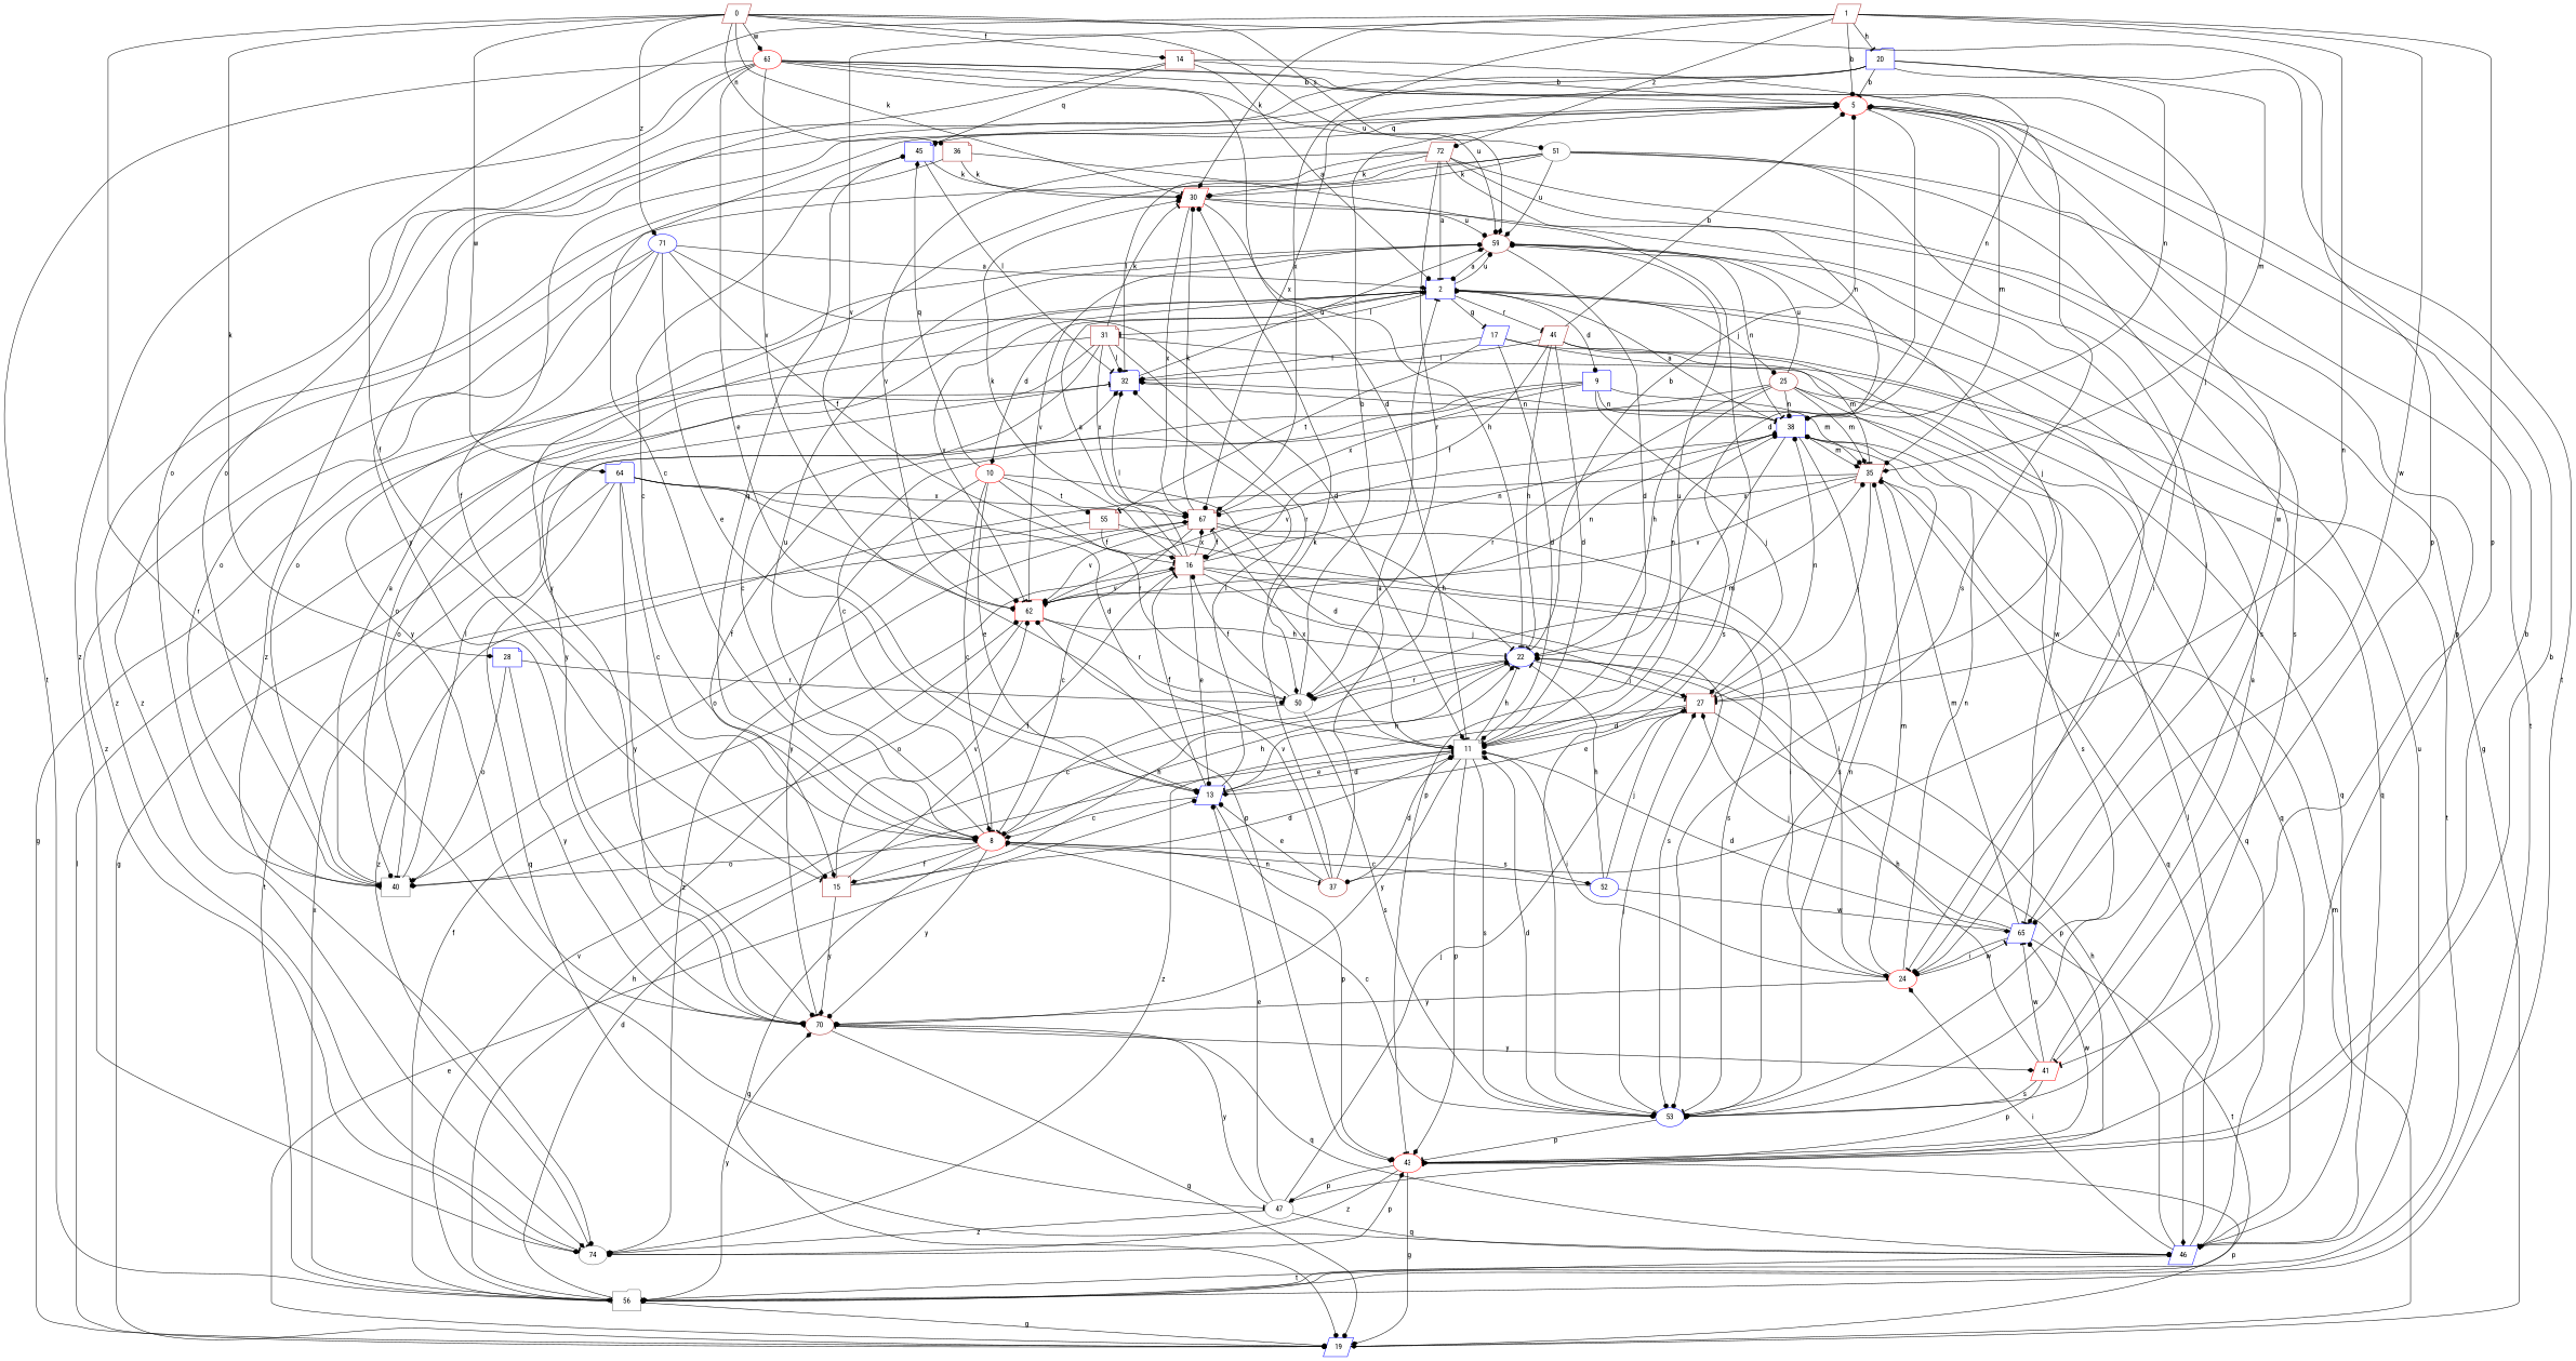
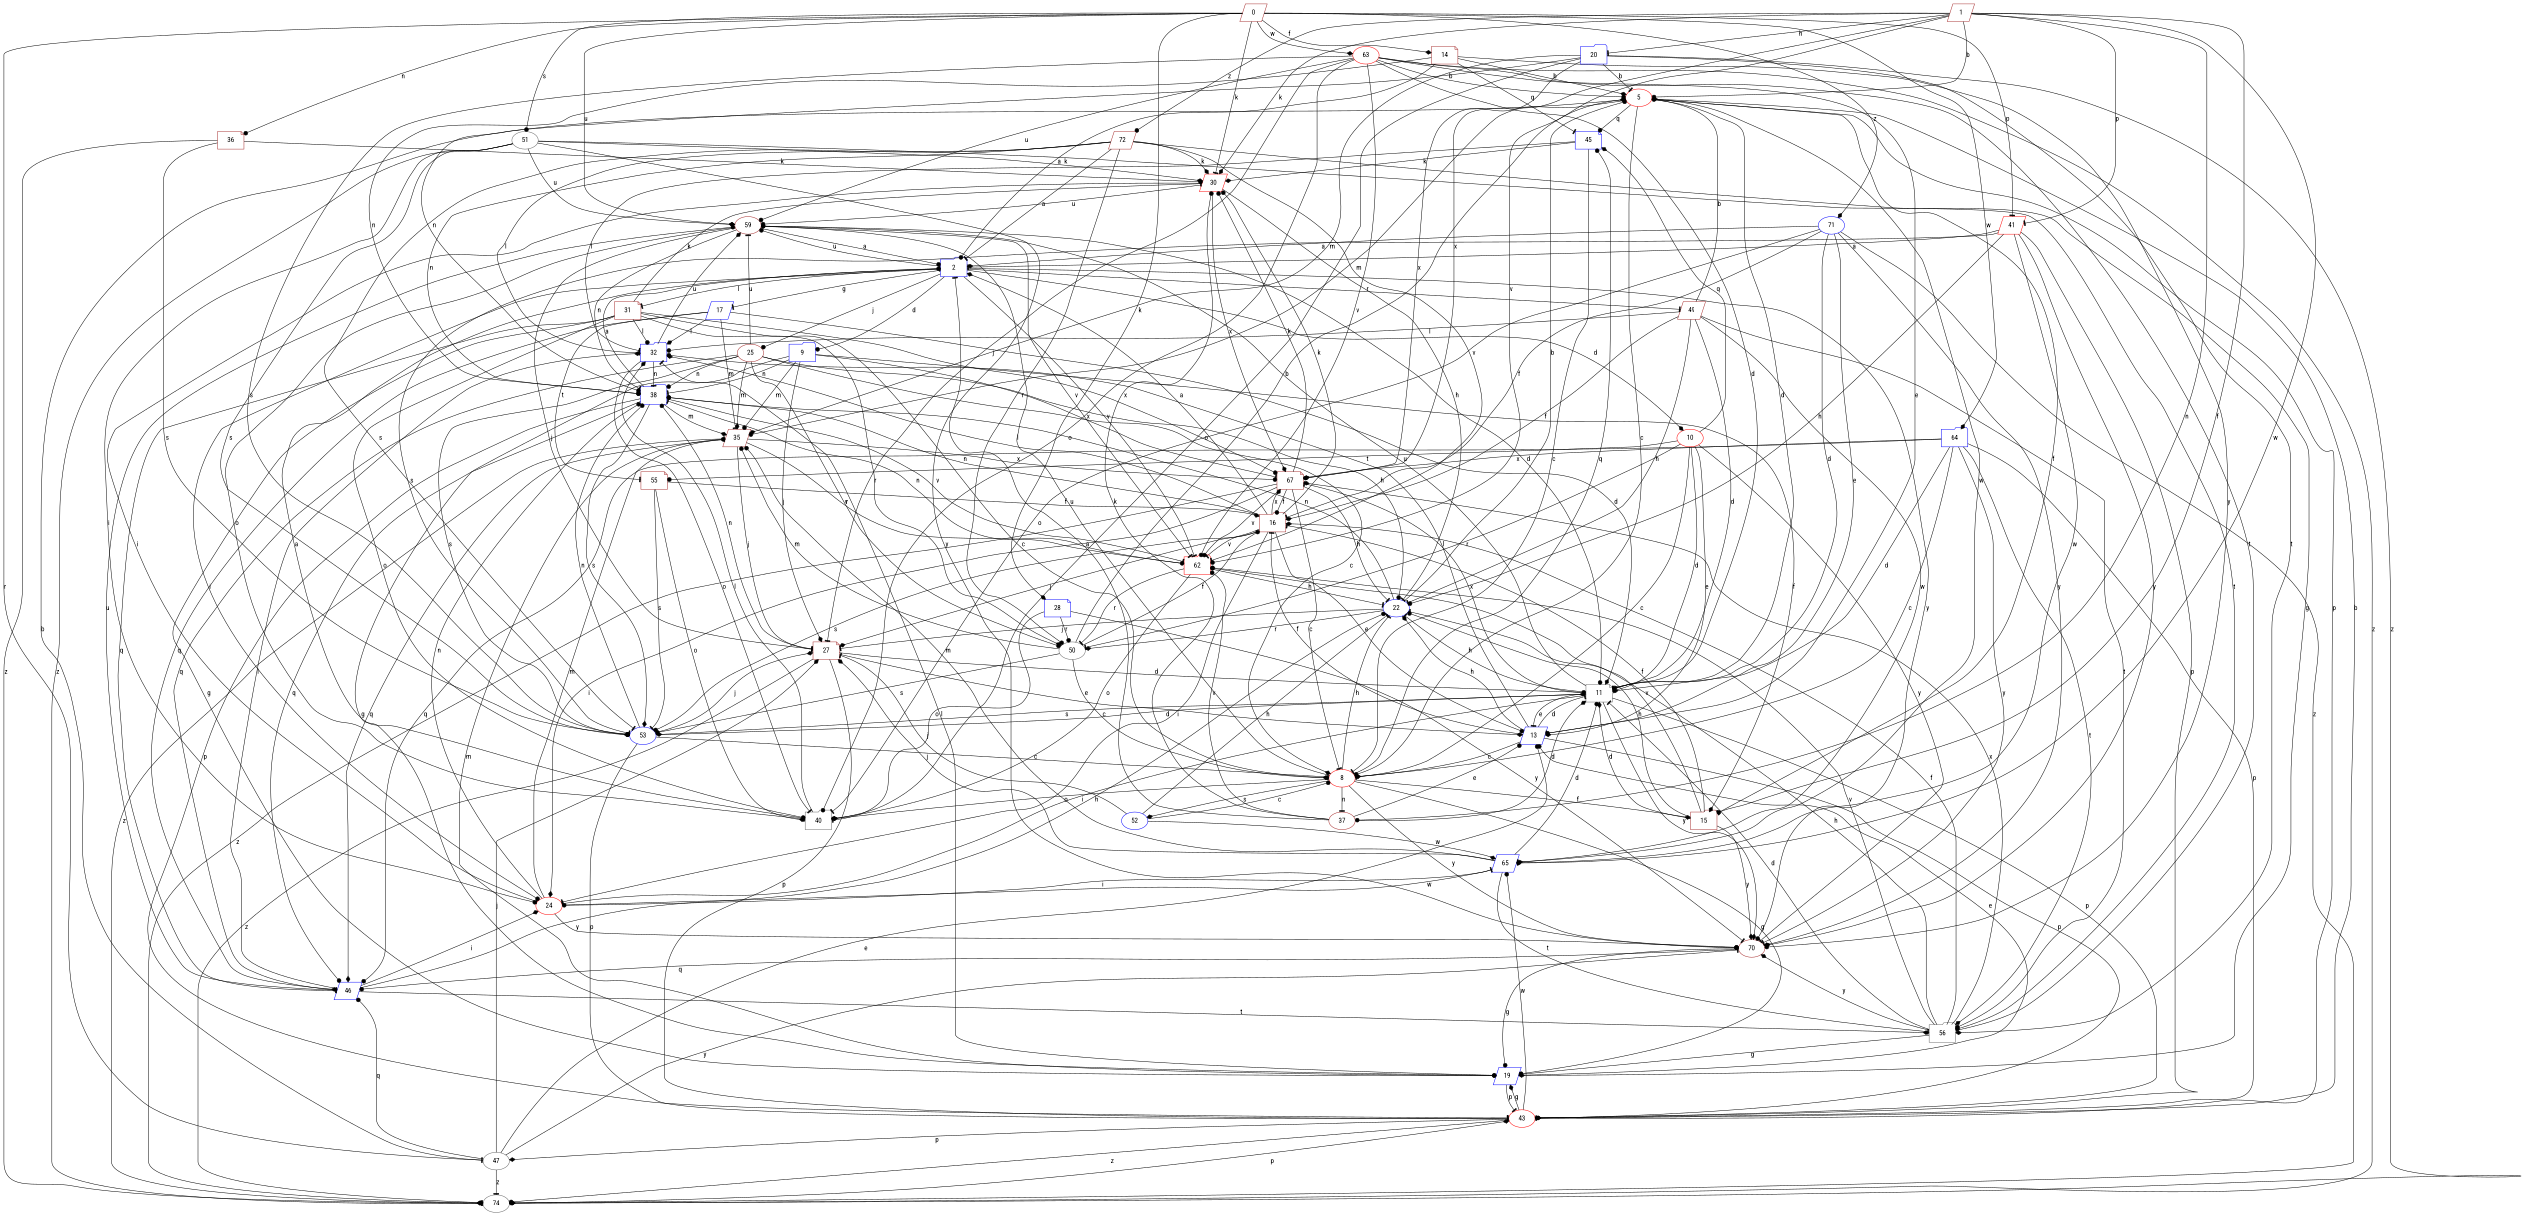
  strict digraph {
    fontname="Roboto Condensed"
    node [color=brown fontname="Roboto Condensed" shape=ellipse]
    edge [arrowhead=dot fontname="Roboto Condensed"]
    0 [shape=parallelogram]
    14 [shape=note]
    28 [color=blue shape=note]
    30 [color=red shape=parallelogram]
    36 [shape=note]
    41 [color=red shape=parallelogram]
    47 [color=gray40]
    51 [color=gray40]
    59
    63 [color=red]
    64 [color=blue shape=folder]
    71 [color=blue]
    5 [color=red]
    2 [color=blue shape=folder]
    70
    45 [color=blue shape=note]
    38 [color=blue shape=folder]
    40 [color=gray40 shape=folder]
    50 [color=gray40]
    67 [shape=note]
    24 [color=red]
    22 [color=blue]
    53 [color=blue]
    74 [color=gray40]
    65 [color=blue shape=parallelogram]
    43 [color=red]
    27 [shape=note]
    13 [color=blue shape=parallelogram]
    46 [color=blue shape=parallelogram]
    56 [color=gray40 shape=folder]
    62 [color=red shape=folder]
    11 [color=gray40 shape=note]
    8 [color=red]
    16 [shape=folder]
    1 [shape=parallelogram]
    15 [shape=folder]
    20 [color=blue shape=folder]
    37
    72 [shape=parallelogram]
    35 [shape=parallelogram]
    19 [color=blue shape=parallelogram]
    32 [color=blue shape=folder]
    9 [color=blue shape=folder]
    10 [color=red]
    17 [color=blue shape=parallelogram]
    25
    31 [shape=note]
    49 [shape=parallelogram]
    55 [shape=note]
    52 [color=blue]
    0 -> 14 [arrowhead=diamond label=f]
    0 -> 28 [arrowhead=diamond label=k]
    0 -> 30 [arrowhead=tee label=k]
    0 -> 36 [label=n]
    0 -> 41 [arrowhead=tee label=p]
    0 -> 47 [arrowhead=tee label=r]
    0 -> 51 [label=s]
    0 -> 59 [arrowhead=diamond label=u]
    0 -> 63 [arrowhead=diamond label=w]
    0 -> 64 [arrowhead=diamond label=w]
    0 -> 71 [arrowhead=diamond label=z]
    14 -> 5 [arrowhead=diamond label=b]
    14 -> 2 [label=a]
    14 -> 70 [label=y]
    14 -> 45 [arrowhead=tee label=q]
    14 -> 38 [label=n]
    28 -> 70 [arrowhead=tee label=y]
    28 -> 40 [arrowhead=tee label=o]
    28 -> 50 [label=r]
    30 -> 59 [label=u]
    30 -> 67 [arrowhead=diamond label=x]
    30 -> 24 [arrowhead=tee label=i]
    30 -> 22 [arrowhead=tee label=h]
    36 -> 30 [label=k]
    36 -> 53 [label=s]
    36 -> 74 [arrowhead=tee label=z]
    41 -> 2 [arrowhead=tee label=a]
-   70 -> 41 [arrowhead=diamond label=y]
+   41 -> 70 [arrowhead=diamond label=y]
    41 -> 22 [label=h]
    41 -> 53 [arrowhead=tee label=s]
    41 -> 65 [arrowhead=tee label=w]
    41 -> 43 [arrowhead=diamond label=p]
    47 -> 5 [label=b]
    47 -> 70 [arrowhead=tee label=y]
    47 -> 74 [arrowhead=tee label=z]
    47 -> 27 [arrowhead=diamond label=j]
    47 -> 13 [label=e]
    47 -> 46 [label=q]
    51 -> 30 [arrowhead=diamond label=k]
    51 -> 59 [arrowhead=diamond label=u]
    51 -> 70 [label=y]
    51 -> 24 [label=i]
    51 -> 53 [label=s]
    51 -> 74 [arrowhead=diamond label=z]
    51 -> 56 [label=t]
    59 -> 2 [label=a]
    59 -> 38 [arrowhead=tee label=n]
    59 -> 40 [arrowhead=tee label=o]
    59 -> 27 [arrowhead=tee label=j]
    59 -> 62 [arrowhead=tee label=v]
    59 -> 11 [label=d]
    63 -> 59 [label=u]
    63 -> 5 [label=b]
    63 -> 40 [label=o]
    63 -> 53 [label=s]
    63 -> 74 [arrowhead=diamond label=z]
    63 -> 27 [arrowhead=tee label=j]
    63 -> 13 [label=e]
    63 -> 56 [arrowhead=tee label=t]
    63 -> 62 [label=v]
    63 -> 11 [arrowhead=tee label=d]
    64 -> 70 [arrowhead=tee label=y]
    64 -> 67 [arrowhead=diamond label=x]
    64 -> 43 [arrowhead=diamond label=p]
    64 -> 46 [label=q]
    64 -> 56 [arrowhead=diamond label=t]
    64 -> 11 [arrowhead=diamond label=d]
    64 -> 8 [label=c]
    71 -> 2 [arrowhead=diamond label=a]
    71 -> 70 [arrowhead=diamond label=y]
    71 -> 40 [arrowhead=tee label=o]
    71 -> 74 [arrowhead=diamond label=z]
    71 -> 13 [arrowhead=tee label=e]
    71 -> 11 [arrowhead=diamond label=d]
    71 -> 16 [arrowhead=tee label=f]
    5 -> 45 [label=q]
    5 -> 65 [arrowhead=diamond label=w]
    5 -> 43 [arrowhead=tee label=p]
    5 -> 11 [arrowhead=tee label=d]
    5 -> 8 [label=c]
    5 -> 15 [label=f]
    5 -> 35 [label=m]
    2 -> 59 [label=u]
    2 -> 70 [label=y]
    2 -> 24 [label=i]
    2 -> 62 [arrowhead=tee label=v]
    2 -> 9 [label=d]
    2 -> 10 [arrowhead=diamond label=d]
    2 -> 17 [arrowhead=tee label=g]
    2 -> 25 [label=j]
    2 -> 31 [arrowhead=tee label=l]
    2 -> 49 [arrowhead=tee label=r]
    70 -> 46 [label=q]
    70 -> 19 [label=g]
    45 -> 30 [arrowhead=diamond label=k]
    45 -> 8 [arrowhead=tee label=c]
    45 -> 32 [arrowhead=tee label=l]
    38 -> 2 [label=a]
    38 -> 53 [arrowhead=diamond label=s]
    38 -> 43 [arrowhead=tee label=p]
    38 -> 46 [label=q]
    38 -> 62 [arrowhead=tee label=v]
    38 -> 35 [arrowhead=diamond label=m]
    40 -> 2 [arrowhead=tee label=a]
    40 -> 32 [arrowhead=diamond label=l]
    50 -> 5 [arrowhead=diamond label=b]
    50 -> 53 [label=s]
    50 -> 8 [label=c]
    50 -> 16 [label=f]
    50 -> 35 [label=m]
    67 -> 30 [label=k]
    67 -> 24 [arrowhead=diamond label=i]
    67 -> 22 [arrowhead=tee label=h]
    67 -> 74 [arrowhead=diamond label=z]
    67 -> 62 [label=v]
    67 -> 8 [arrowhead=tee label=c]
    67 -> 16 [label=f]
    24 -> 70 [label=y]
    24 -> 38 [label=n]
    24 -> 65 [arrowhead=tee label=w]
    24 -> 35 [label=m]
    22 -> 5 [label=b]
    22 -> 38 [label=n]
    22 -> 50 [arrowhead=diamond label=r]
    22 -> 27 [arrowhead=tee label=j]
    53 -> 38 [label=n]
    53 -> 43 [arrowhead=tee label=p]
    53 -> 27 [arrowhead=diamond label=j]
    53 -> 11 [arrowhead=diamond label=d]
    53 -> 8 [arrowhead=tee label=c]
    74 -> 43 [arrowhead=diamond label=p]
    65 -> 24 [label=i]
    65 -> 27 [arrowhead=diamond label=j]
    65 -> 56 [arrowhead=tee label=t]
    65 -> 11 [label=d]
    65 -> 35 [label=m]
    43 -> 47 [arrowhead=diamond label=p]
    43 -> 5 [arrowhead=diamond label=b]
    43 -> 74 [label=z]
    43 -> 65 [label=w]
    43 -> 19 [arrowhead=diamond label=g]
    27 -> 38 [label=n]
    27 -> 74 [arrowhead=diamond label=z]
    27 -> 43 [arrowhead=tee label=p]
    27 -> 13 [arrowhead=diamond label=e]
    27 -> 11 [label=d]
    13 -> 22 [arrowhead=diamond label=h]
    13 -> 43 [label=p]
    13 -> 11 [arrowhead=tee label=d]
    13 -> 8 [arrowhead=diamond label=c]
    13 -> 16 [arrowhead=tee label=f]
    13 -> 32 [label=l]
    46 -> 59 [label=u]
    46 -> 24 [arrowhead=diamond label=i]
    46 -> 22 [label=h]
    46 -> 56 [arrowhead=diamond label=t]
    46 -> 32 [arrowhead=diamond label=l]
    56 -> 70 [arrowhead=diamond label=y]
    56 -> 67 [arrowhead=diamond label=x]
    56 -> 22 [arrowhead=tee label=h]
    56 -> 62 [label=v]
    56 -> 11 [arrowhead=tee label=d]
    56 -> 16 [arrowhead=diamond label=f]
    56 -> 19 [label=g]
    62 -> 38 [arrowhead=tee label=n]
    62 -> 40 [arrowhead=diamond label=o]
    62 -> 50 [arrowhead=tee label=r]
    62 -> 22 [arrowhead=tee label=h]
    11 -> 59 [label=u]
    11 -> 70 [arrowhead=diamond label=y]
    11 -> 67 [arrowhead=tee label=x]
    11 -> 24 [arrowhead=tee label=i]
    11 -> 22 [arrowhead=tee label=h]
    11 -> 53 [arrowhead=diamond label=s]
    11 -> 43 [arrowhead=diamond label=p]
    11 -> 13 [arrowhead=tee label=e]
    8 -> 59 [label=u]
    8 -> 70 [label=y]
    8 -> 45 [label=q]
    8 -> 40 [label=o]
    8 -> 22 [arrowhead=tee label=h]
    8 -> 15 [arrowhead=diamond label=f]
    8 -> 37 [arrowhead=tee label=n]
    8 -> 19 [label=g]
    8 -> 52 [arrowhead=diamond label=s]
    16 -> 30 [label=k]
    16 -> 2 [arrowhead=diamond label=a]
    16 -> 38 [label=n]
    16 -> 67 [arrowhead=diamond label=x]
    16 -> 24 [arrowhead=tee label=i]
    16 -> 53 [label=s]
    16 -> 27 [arrowhead=diamond label=j]
    16 -> 13 [label=e]
    16 -> 62 [arrowhead=tee label=v]
    16 -> 32 [arrowhead=diamond label=l]
    1 -> 30 [arrowhead=diamond label=k]
    1 -> 41 [arrowhead=tee label=p]
    1 -> 5 [label=b]
    1 -> 67 [arrowhead=diamond label=x]
    1 -> 65 [label=w]
    1 -> 62 [label=v]
    1 -> 15 [arrowhead=tee label=f]
    1 -> 20 [arrowhead=tee label=h]
    1 -> 37 [label=n]
    1 -> 72 [label=z]
    15 -> 70 [arrowhead=diamond label=y]
    15 -> 22 [label=h]
    15 -> 62 [label=v]
    15 -> 11 [arrowhead=diamond label=d]
    15 -> 16 [arrowhead=tee label=f]
    20 -> 5 [arrowhead=tee label=b]
    20 -> 38 [label=n]
    20 -> 40 [arrowhead=diamond label=o]
    20 -> 67 [label=x]
    20 -> 74 [label=z]
    20 -> 56 [arrowhead=diamond label=t]
    20 -> 35 [arrowhead=diamond label=m]
    37 -> 30 [label=k]
    37 -> 2 [arrowhead=tee label=a]
    37 -> 13 [label=e]
    37 -> 62 [label=v]
    37 -> 11 [arrowhead=diamond label=d]
    72 -> 30 [arrowhead=diamond label=k]
    72 -> 2 [arrowhead=tee label=a]
    72 -> 38 [label=n]
    72 -> 50 [label=r]
    72 -> 53 [arrowhead=tee label=s]
    72 -> 62 [arrowhead=tee label=v]
    72 -> 19 [arrowhead=diamond label=g]
    72 -> 32 [arrowhead=tee label=l]
    35 -> 67 [label=x]
    35 -> 74 [arrowhead=tee label=z]
    35 -> 27 [arrowhead=tee label=j]
    35 -> 46 [arrowhead=diamond label=q]
    35 -> 62 [label=v]
    19 -> 43 [arrowhead=tee label=p]
    19 -> 13 [label=e]
    19 -> 35 [arrowhead=tee label=m]
    19 -> 32 [arrowhead=tee label=l]
    32 -> 59 [arrowhead=diamond label=u]
    32 -> 38 [arrowhead=tee label=n]
    32 -> 40 [arrowhead=tee label=o]
    9 -> 38 [arrowhead=tee label=n]
    9 -> 67 [arrowhead=tee label=x]
    9 -> 27 [arrowhead=diamond label=j]
    9 -> 15 [arrowhead=diamond label=f]
    9 -> 35 [label=m]
    9 -> 19 [label=g]
    10 -> 70 [arrowhead=tee label=y]
    10 -> 45 [arrowhead=diamond label=q]
    10 -> 50 [arrowhead=tee label=r]
    10 -> 13 [arrowhead=diamond label=e]
    10 -> 11 [arrowhead=tee label=d]
    10 -> 8 [arrowhead=tee label=c]
    10 -> 55 [label=t]
    17 -> 46 [arrowhead=diamond label=q]
    17 -> 11 [arrowhead=diamond label=d]
    17 -> 35 [arrowhead=tee label=m]
    17 -> 32 [arrowhead=diamond label=l]
    17 -> 55 [arrowhead=tee label=t]
    25 -> 59 [arrowhead=tee label=u]
    25 -> 38 [label=n]
    25 -> 50 [label=r]
    25 -> 22 [label=h]
    25 -> 53 [arrowhead=diamond label=s]
    25 -> 46 [arrowhead=tee label=q]
    25 -> 8 [arrowhead=diamond label=c]
    25 -> 35 [arrowhead=diamond label=m]
    31 -> 30 [arrowhead=tee label=k]
    31 -> 40 [label=o]
    31 -> 50 [arrowhead=diamond label=r]
    31 -> 67 [label=x]
    31 -> 46 [arrowhead=tee label=q]
    31 -> 8 [arrowhead=diamond label=c]
    31 -> 19 [label=g]
    31 -> 32 [label=l]
    49 -> 5 [label=b]
    49 -> 22 [arrowhead=tee label=h]
    49 -> 65 [arrowhead=tee label=w]
    49 -> 56 [label=t]
    49 -> 11 [arrowhead=tee label=d]
    49 -> 16 [arrowhead=diamond label=f]
    49 -> 32 [label=l]
    55 -> 40 [arrowhead=diamond label=o]
    55 -> 53 [arrowhead=tee label=s]
    55 -> 16 [arrowhead=diamond label=f]
    52 -> 22 [arrowhead=tee label=h]
    52 -> 65 [arrowhead=diamond label=w]
    52 -> 27 [arrowhead=tee label=j]
    52 -> 8 [label=c]
  }
